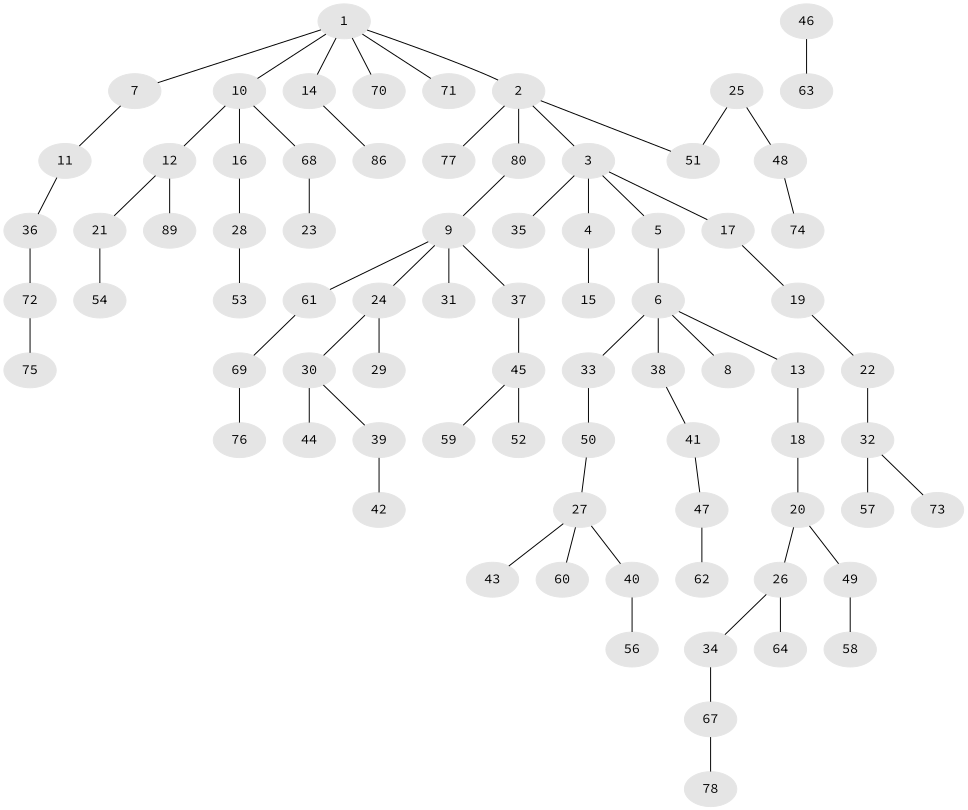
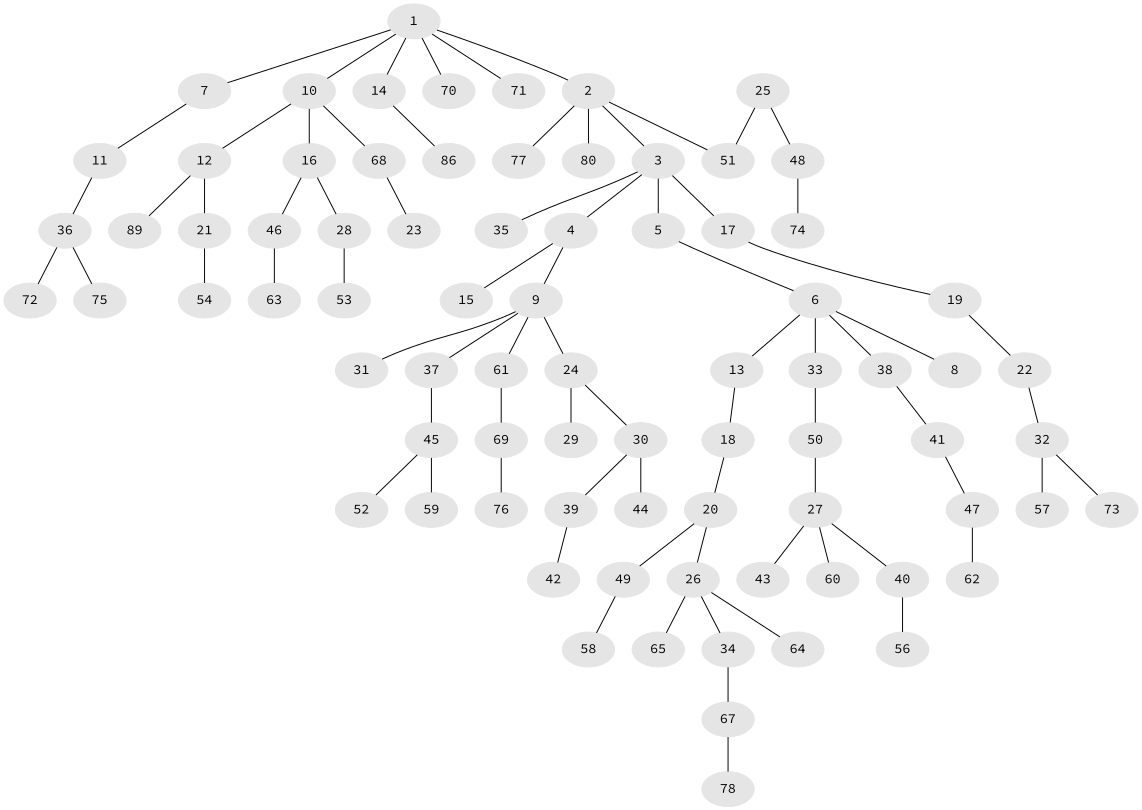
  graph {
    fontname="Source Code Pro"
    node [color=gray90 fontname="Source Code Pro" style=filled]
    edge [fontname="Source Code Pro" weight=1.0]
    1
    2
    7
    10
    14
    70
    71
    3
    77
    80
    51
    11
    12
    16
    68
    n16 [label=86]
    4
    5
    17
    35
    25
    48
    9
    15
    6
    19
    24
    31
    37
    61
    8
    13
    33
    38
    18
    50
    41
    36
    29
    30
    45
    69
    21
    n44 [label=89]
    28
    46
    23
    75
    72
    54
    20
    76
    53
    63
    22
    26
    49
    32
    34
    64
+   65
    27
    40
    43
    60
    58
    57
    73
    39
    44
    74
    67
    56
    42
    78
    52
    59
    47
    62
    1 -- 2
    1 -- 7
    1 -- 10
    1 -- 14
    1 -- 70
    1 -- 71
    2 -- 3
    2 -- 77
    2 -- 80
    2 -- 51
    7 -- 11
    10 -- 12
    10 -- 16
    10 -- 68
    14 -- n16
    3 -- 4
    3 -- 5
    3 -- 17
    3 -- 35
    11 -- 36
    12 -- 21
    12 -- n44
    16 -- 28
+   16 -- 46
    68 -- 23 [weight=2.0]
-   80 -- 9
+   4 -- 9
    4 -- 15
    5 -- 6
    17 -- 19
    25 -- 51
    25 -- 48
    48 -- 74
    9 -- 24
    9 -- 31
    9 -- 37
    9 -- 61
    6 -- 8
    6 -- 13
    6 -- 33
    6 -- 38
    19 -- 22
    24 -- 29 [weight=4.0]
    24 -- 30
    37 -- 45
    61 -- 69
    13 -- 18
    33 -- 50 [weight=2.0]
    38 -- 41
    18 -- 20
    50 -- 27
    41 -- 47
-   72 -- 75
+   36 -- 75
    36 -- 72
    30 -- 39
    30 -- 44
    45 -- 52
    45 -- 59
    69 -- 76
    21 -- 54
    28 -- 53
    46 -- 63
    20 -- 26
    20 -- 49
    22 -- 32
    26 -- 34
    26 -- 64
+   26 -- 65
    49 -- 58
    32 -- 57
    32 -- 73
    34 -- 67
    27 -- 40
    27 -- 43
    27 -- 60
    40 -- 56
    39 -- 42
    67 -- 78
    47 -- 62 [weight=3.0]
  }
